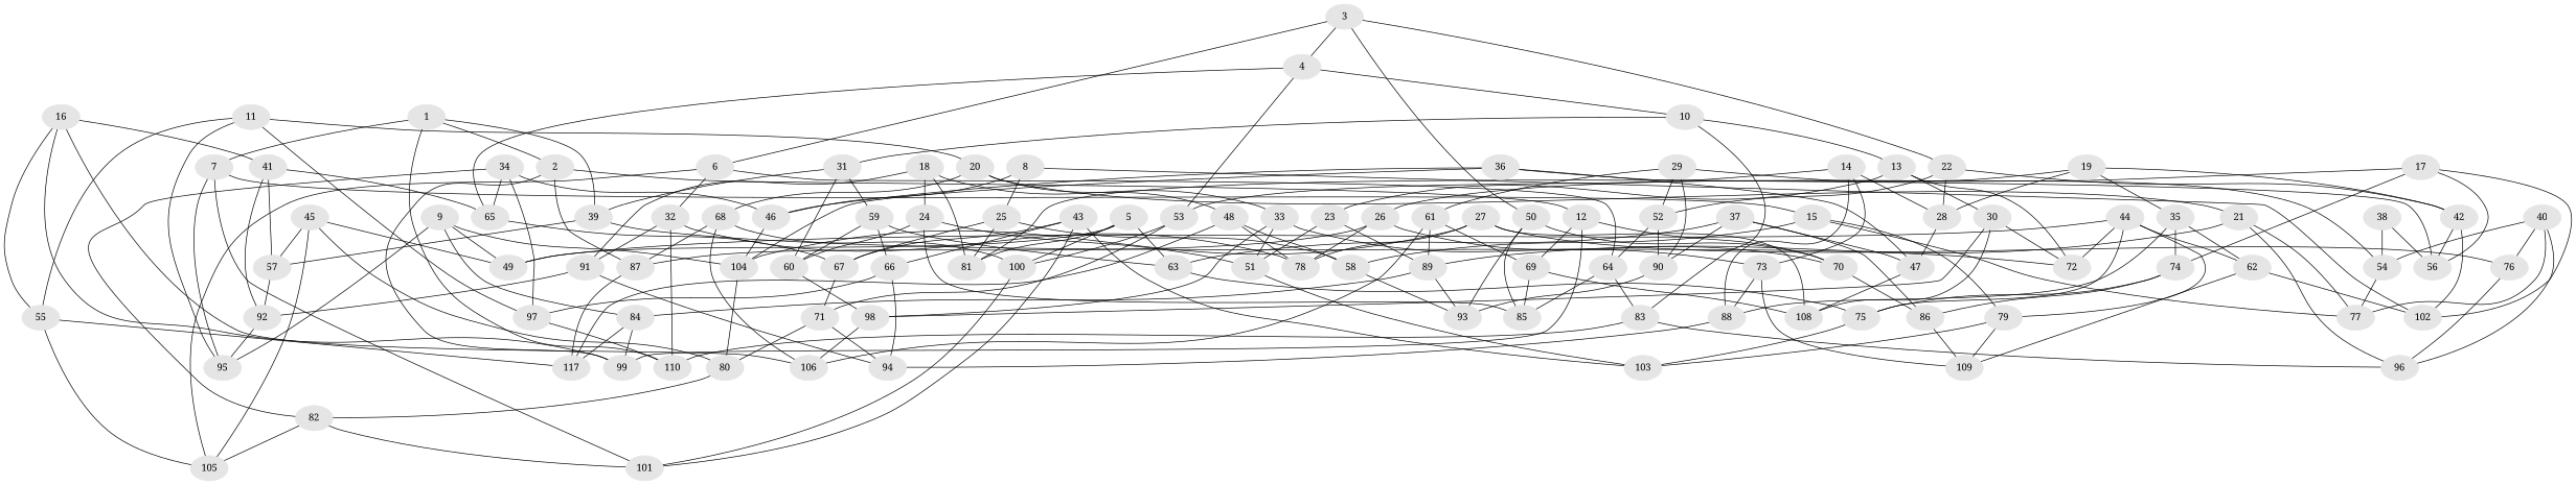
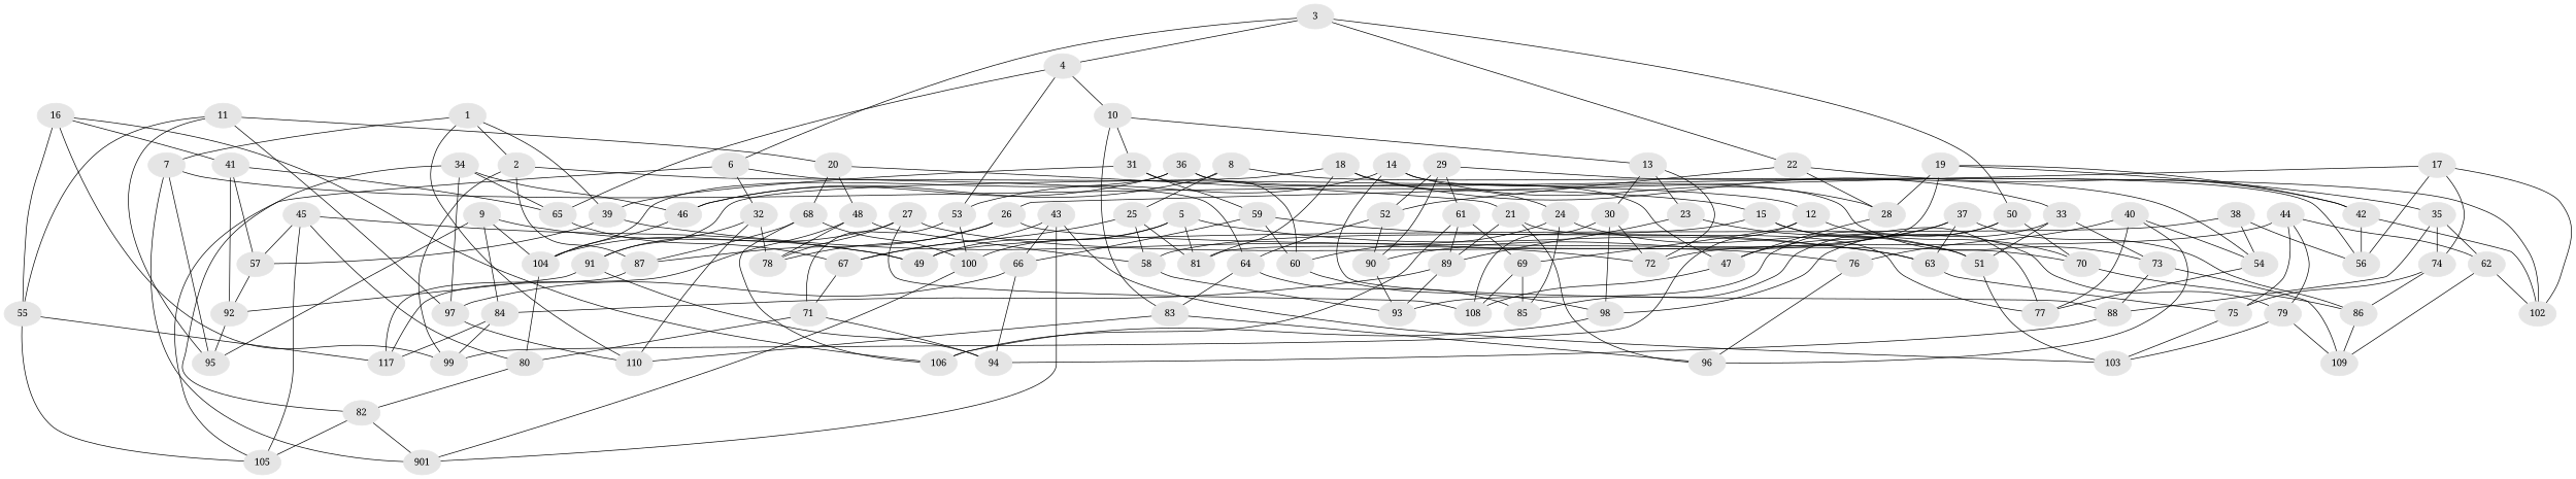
  graph {
    fontname="Noto Serif"
    node [color=gray90 fontname="Noto Serif" style=filled]
    edge [fontname="Noto Serif"]
    1
    2
    7
    39
    110
    12
    87
    99
    15
    95
-   101
+   101 [label=901]
    72
    57
    69
    70
    n16 [label=117]
    3
    4
    6
    22
    50
    10
    53
    65
    32
    64
    105
    28
    42
    52
    85
    93
    13
    31
    83
    100
    71
    67
    5
    49
    63
    81
    75
    91
    78
    58
    77
    79
    8
    25
    46
    102
    104
    76
    96
    9
    84
    80
    23
    30
    60
    59
    11
    20
    55
    97
    21
    48
    68
    108
    86
    89
    51
    98
    14
    73
    88
    47
    109
    94
    103
    16
    41
    106
    92
    17
    26
    56
    74
    18
    24
    33
    19
    35
    62
    90
    27
    29
    54
    61
    66
    34
    82
    36
    37
    38
    40
    43
    44
    45
    1 -- 2
    1 -- 7
    1 -- 39
    1 -- 110
    2 -- 12
    2 -- 87
    2 -- 99
    7 -- 15
    7 -- 95
    7 -- 101
    39 -- 72
    39 -- 57
    12 -- 99
    12 -- 69
    12 -- 70
    87 -- n16
    15 -- 58
    15 -- 77
    15 -- 79
    57 -- 92
    69 -- 85
    69 -- 108
    70 -- 86
    3 -- 4
    3 -- 6
    3 -- 22
    3 -- 50
    4 -- 10
    4 -- 53
    4 -- 65
    6 -- 32
    6 -- 64
    6 -- 105
    22 -- 28
    22 -- 42
    22 -- 52
    50 -- 70
    50 -- 85
    50 -- 93
    10 -- 13
    10 -- 31
    10 -- 83
    53 -- 100
    53 -- 71
    65 -- 67
    32 -- 110
    32 -- 91
    32 -- 78
    64 -- 85
    64 -- 83
    28 -- 47
    42 -- 102
    42 -- 56
    52 -- 64
    52 -- 90
    13 -- 72
    13 -- 23
    13 -- 30
    31 -- 39
    31 -- 60
    31 -- 59
    83 -- 110
    83 -- 96
    100 -- 101
    71 -- 80
    71 -- 94
    67 -- 71
    5 -- 100
    5 -- 49
    5 -- 63
    5 -- 81
    63 -- 75
    75 -- 103
    91 -- 94
    91 -- 92
    58 -- 93
    79 -- 109
    79 -- 103
    8 -- 25
    8 -- 46
    8 -- 102
    25 -- 67
    25 -- 81
    25 -- 58
    46 -- 104
    104 -- 80
    76 -- 96
    9 -- 95
    9 -- 49
    9 -- 104
    9 -- 84
    84 -- 99
    84 -- n16
    80 -- 82
    23 -- 89
    23 -- 51
    30 -- 72
    30 -- 108
    30 -- 98
    60 -- 98
    59 -- 63
    59 -- 60
    59 -- 66
    11 -- 95
    11 -- 20
    11 -- 55
    11 -- 97
    20 -- 21
    20 -- 48
    20 -- 68
    55 -- n16
    55 -- 105
    97 -- 110
    21 -- 77
    21 -- 96
    21 -- 89
    48 -- n16
    48 -- 78
    48 -- 58
    68 -- 87
    68 -- 100
    68 -- 106
    86 -- 109
    89 -- 93
    89 -- 84
    51 -- 103
    98 -- 106
    14 -- 53
    14 -- 28
    14 -- 73
    14 -- 88
    73 -- 88
    73 -- 109
    88 -- 94
    47 -- 108
    16 -- 99
    16 -- 55
    16 -- 41
    16 -- 106
    41 -- 57
    41 -- 65
    41 -- 92
    92 -- 95
    17 -- 102
    17 -- 26
    17 -- 56
    17 -- 74
    26 -- 87
    26 -- 70
    26 -- 78
    74 -- 75
    74 -- 86
    18 -- 81
    18 -- 91
    18 -- 24
    18 -- 33
    24 -- 85
    24 -- 60
    24 -- 51
    33 -- 51
    33 -- 98
    33 -- 73
    19 -- 28
    19 -- 42
    19 -- 81
    19 -- 35
    35 -- 88
    35 -- 74
    35 -- 62
    62 -- 102
    62 -- 109
    90 -- 93
    27 -- 78
    27 -- 104
    27 -- 76
    27 -- 108
    29 -- 52
    29 -- 90
    29 -- 54
    29 -- 61
    54 -- 77
    61 -- 69
    61 -- 89
    61 -- 106
    66 -- 97
    66 -- 94
    34 -- 65
    34 -- 46
    34 -- 97
    34 -- 82
    82 -- 101
    82 -- 105
    36 -- 46
    36 -- 104
    36 -- 47
    36 -- 56
    37 -- 63
    37 -- 86
    37 -- 47
    37 -- 90
-   44 -- 49
+   38 -- 49
    38 -- 56
    38 -- 54
    40 -- 77
    40 -- 76
    40 -- 96
    40 -- 54
    43 -- 101
    43 -- 67
    43 -- 103
    43 -- 66
    44 -- 72
    44 -- 75
    44 -- 79
    44 -- 62
    45 -- 57
    45 -- 105
    45 -- 49
    45 -- 80
  }
